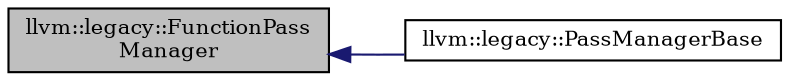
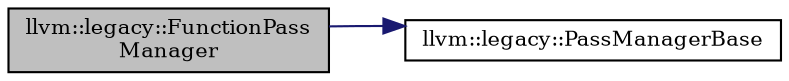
  digraph {
    rankdir=LR
    fontname="DejaVu Serif"
    node [color=black fontname="DejaVu Serif" fontsize=10 shape=box]
    n1 [fillcolor=grey75 fontcolor=black height=0.2 label="llvm::legacy::FunctionPass\lManager" style=filled width=0.4]
    n2 [height=0.2 label="llvm::legacy::PassManagerBase" width=0.4]
-   n1 -> n2 [color=midnightblue dir=back fontname="DejaVu Serif" fontsize=10 labelfontname=Helvetica labelfontsize=10 style=solid]
+   n2 -> n1 [color=midnightblue dir=back fontname="DejaVu Serif" fontsize=10 labelfontname=Helvetica labelfontsize=10 style=solid]
  }
